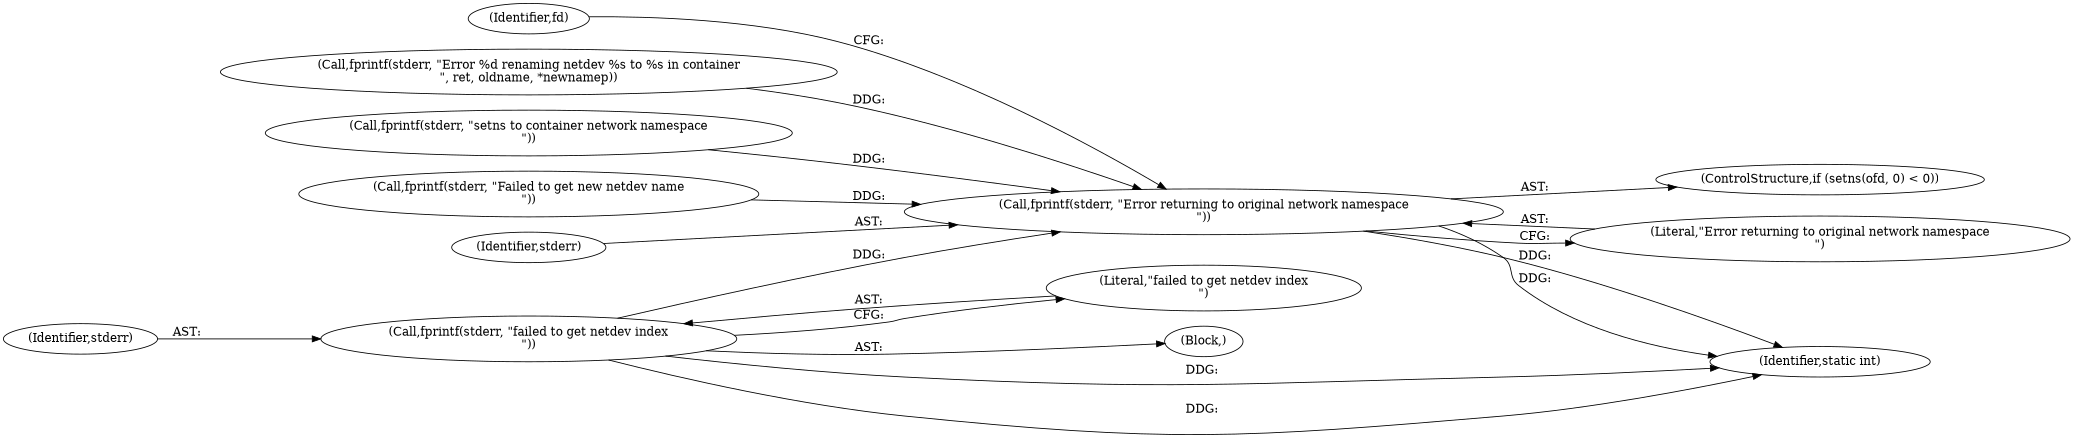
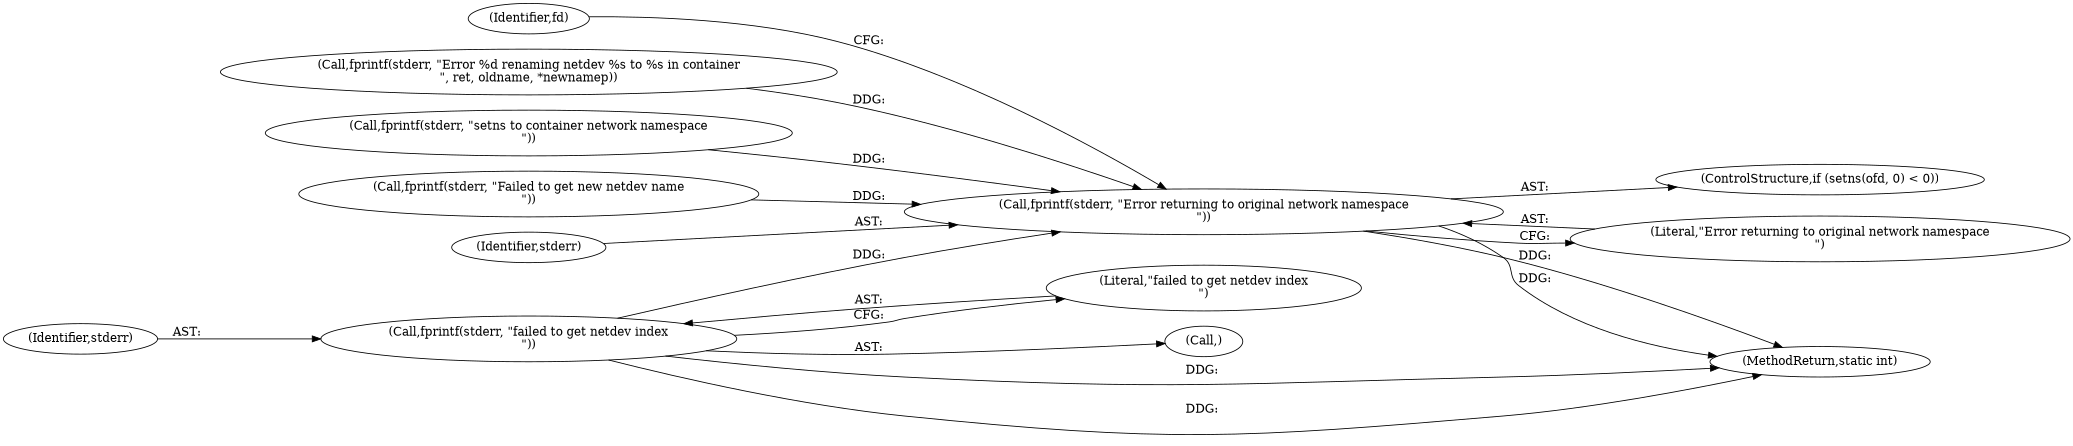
  digraph {
    rankdir=LR
    n1 [label="(Call,fprintf(stderr, \"failed to get netdev index\n\"))"]
    n2 [label="(Call,fprintf(stderr, \"Error returning to original network namespace\n\"))"]
    n3 [label="(Literal,\"failed to get netdev index\n\")"]
-   n4 [label="(Block,)"]
-   n5 [label="(Identifier,static int)"]
+   n4 [label="(Call,)"]
+   n5 [label="(MethodReturn,static int)"]
    n6 [label="(ControlStructure,if (setns(ofd, 0) < 0))"]
    n7 [label="(Literal,\"Error returning to original network namespace\n\")"]
    n8 [label="(Identifier,fd)"]
    n9 [label="(Call,fprintf(stderr, \"Error %d renaming netdev %s to %s in container\n\", ret, oldname, *newnamep))"]
    n10 [label="(Call,fprintf(stderr, \"setns to container network namespace\n\"))"]
    n11 [label="(Call,fprintf(stderr, \"Failed to get new netdev name\n\"))"]
    n12 [label="(Identifier,stderr)"]
    n13 [label="(Identifier,stderr)"]
    n1 -> n2 [label="DDG: "]
    n1 -> n3 [label="CFG: "]
    n1 -> n4 [label="AST: "]
    n1 -> n5 [label="DDG: "]
    n1 -> n5 [label="DDG: "]
    n2 -> n5 [label="DDG: "]
    n2 -> n5 [label="DDG: "]
    n2 -> n6 [label="AST: "]
    n2 -> n7 [label="CFG: "]
    n3 -> n1 [label="AST: "]
    n7 -> n2 [label="AST: "]
    n8 -> n2 [label="CFG: "]
    n9 -> n2 [label="DDG: "]
    n10 -> n2 [label="DDG: "]
    n11 -> n2 [label="DDG: "]
    n12 -> n2 [label="AST: "]
    n13 -> n1 [label="AST: "]
  }
